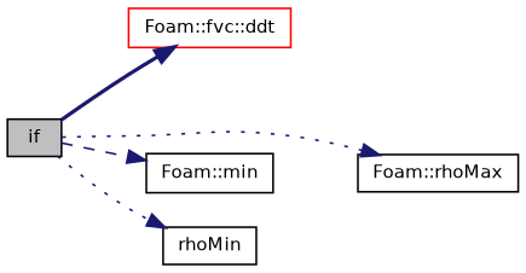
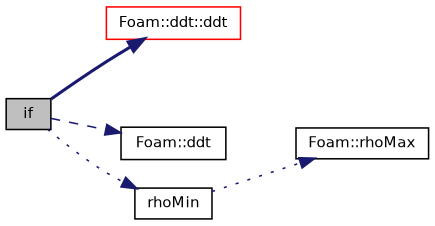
  digraph {
    rankdir=LR
    node [color=black fontname=Helvetica fontsize=10 shape=record]
    edge [color=midnightblue fontname=Helvetica fontsize=10 labelfontname=Helvetica labelfontsize=10 style=dotted]
    n1 [fillcolor=grey75 fontcolor=black height=0.2 label=if style=filled width=0.4]
-   n2 [color=red height=0.2 label="Foam::fvc::ddt" width=0.4]
+   n2 [color=red height=0.2 label="Foam::ddt::ddt" width=0.4]
    n3 [height=0.2 label="Foam::rhoMax" width=0.4]
-   n4 [height=0.2 label="Foam::min" width=0.4]
+   n4 [height=0.2 label="Foam::ddt" width=0.4]
    n5 [height=0.2 label=rhoMin width=0.4]
    n1 -> n2 [style=bold]
-   n1 -> n3
+   n5 -> n3
    n1 -> n4 [style=dashed]
    n1 -> n5
  }
